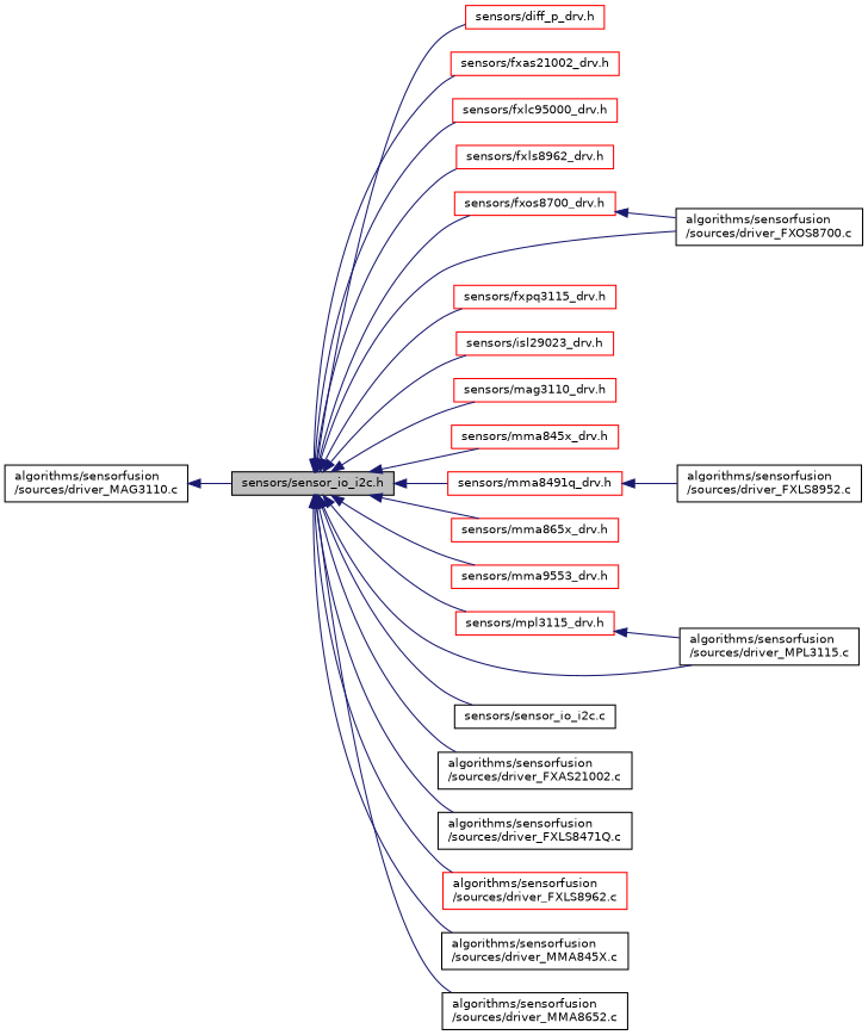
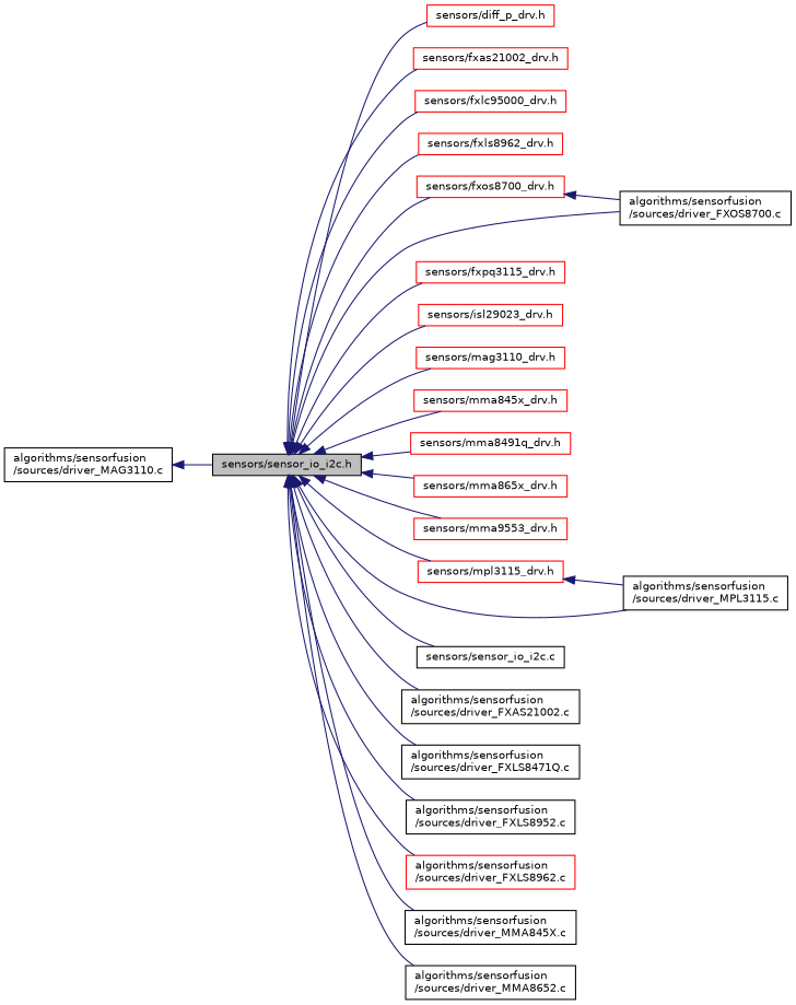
  digraph {
    fontname="DejaVu Sans"
    rankdir=LR
    node [color=red fillcolor=white fontname="DejaVu Sans" fontsize=10 shape=record style=filled]
    edge [color=midnightblue dir=back fontname="DejaVu Sans" fontsize=10 labelfontname=Helvetica labelfontsize=10 style=solid]
    n1 [color=black fillcolor=grey75 fontcolor=black height=0.2 label="sensors/sensor_io_i2c.h" width=0.4]
    n2 [height=0.2 label="sensors/diff_p_drv.h" width=0.4]
    n3 [height=0.2 label="sensors/fxas21002_drv.h" width=0.4]
    n4 [height=0.2 label="sensors/fxlc95000_drv.h" width=0.4]
    n5 [height=0.2 label="sensors/fxls8962_drv.h" width=0.4]
    n6 [height=0.2 label="sensors/fxos8700_drv.h" width=0.4]
    n7 [color=black height=0.2 label="algorithms/sensorfusion\l/sources/driver_FXOS8700.c" width=0.4]
    n8 [height=0.2 label="sensors/fxpq3115_drv.h" width=0.4]
    n9 [height=0.2 label="sensors/isl29023_drv.h" width=0.4]
    n10 [height=0.2 label="sensors/mag3110_drv.h" width=0.4]
    n11 [height=0.2 label="sensors/mma845x_drv.h" width=0.4]
    n12 [height=0.2 label="sensors/mma8491q_drv.h" width=0.4]
    n13 [height=0.2 label="sensors/mma865x_drv.h" width=0.4]
    n14 [height=0.2 label="sensors/mma9553_drv.h" width=0.4]
    n15 [height=0.2 label="sensors/mpl3115_drv.h" width=0.4]
    n16 [color=black height=0.2 label="algorithms/sensorfusion\l/sources/driver_MPL3115.c" width=0.4]
    n17 [color=black height=0.2 label="sensors/sensor_io_i2c.c" width=0.4]
    n18 [color=black height=0.2 label="algorithms/sensorfusion\l/sources/driver_FXAS21002.c" width=0.4]
    n19 [color=black height=0.2 label="algorithms/sensorfusion\l/sources/driver_FXLS8471Q.c" width=0.4]
    n20 [color=black height=0.2 label="algorithms/sensorfusion\l/sources/driver_FXLS8952.c" width=0.4]
    n21 [height=0.2 label="algorithms/sensorfusion\l/sources/driver_FXLS8962.c" width=0.4]
    n22 [color=black height=0.2 label="algorithms/sensorfusion\l/sources/driver_MMA845X.c" width=0.4]
    n23 [color=black height=0.2 label="algorithms/sensorfusion\l/sources/driver_MMA8652.c" width=0.4]
    n24 [color=black height=0.2 label="algorithms/sensorfusion\l/sources/driver_MAG3110.c" width=0.4]
    n1 -> n2
    n1 -> n3
    n1 -> n4
    n1 -> n5
    n1 -> n6
    n1 -> n7
    n1 -> n8
    n1 -> n9
    n1 -> n10
    n1 -> n11
    n1 -> n12
    n1 -> n13
    n1 -> n14
    n1 -> n15
    n1 -> n16
    n1 -> n17
    n1 -> n18
    n1 -> n19
-   n12 -> n20
+   n1 -> n20
    n1 -> n21
    n1 -> n22
    n1 -> n23
    n6 -> n7
    n15 -> n16
    n24 -> n1
  }
